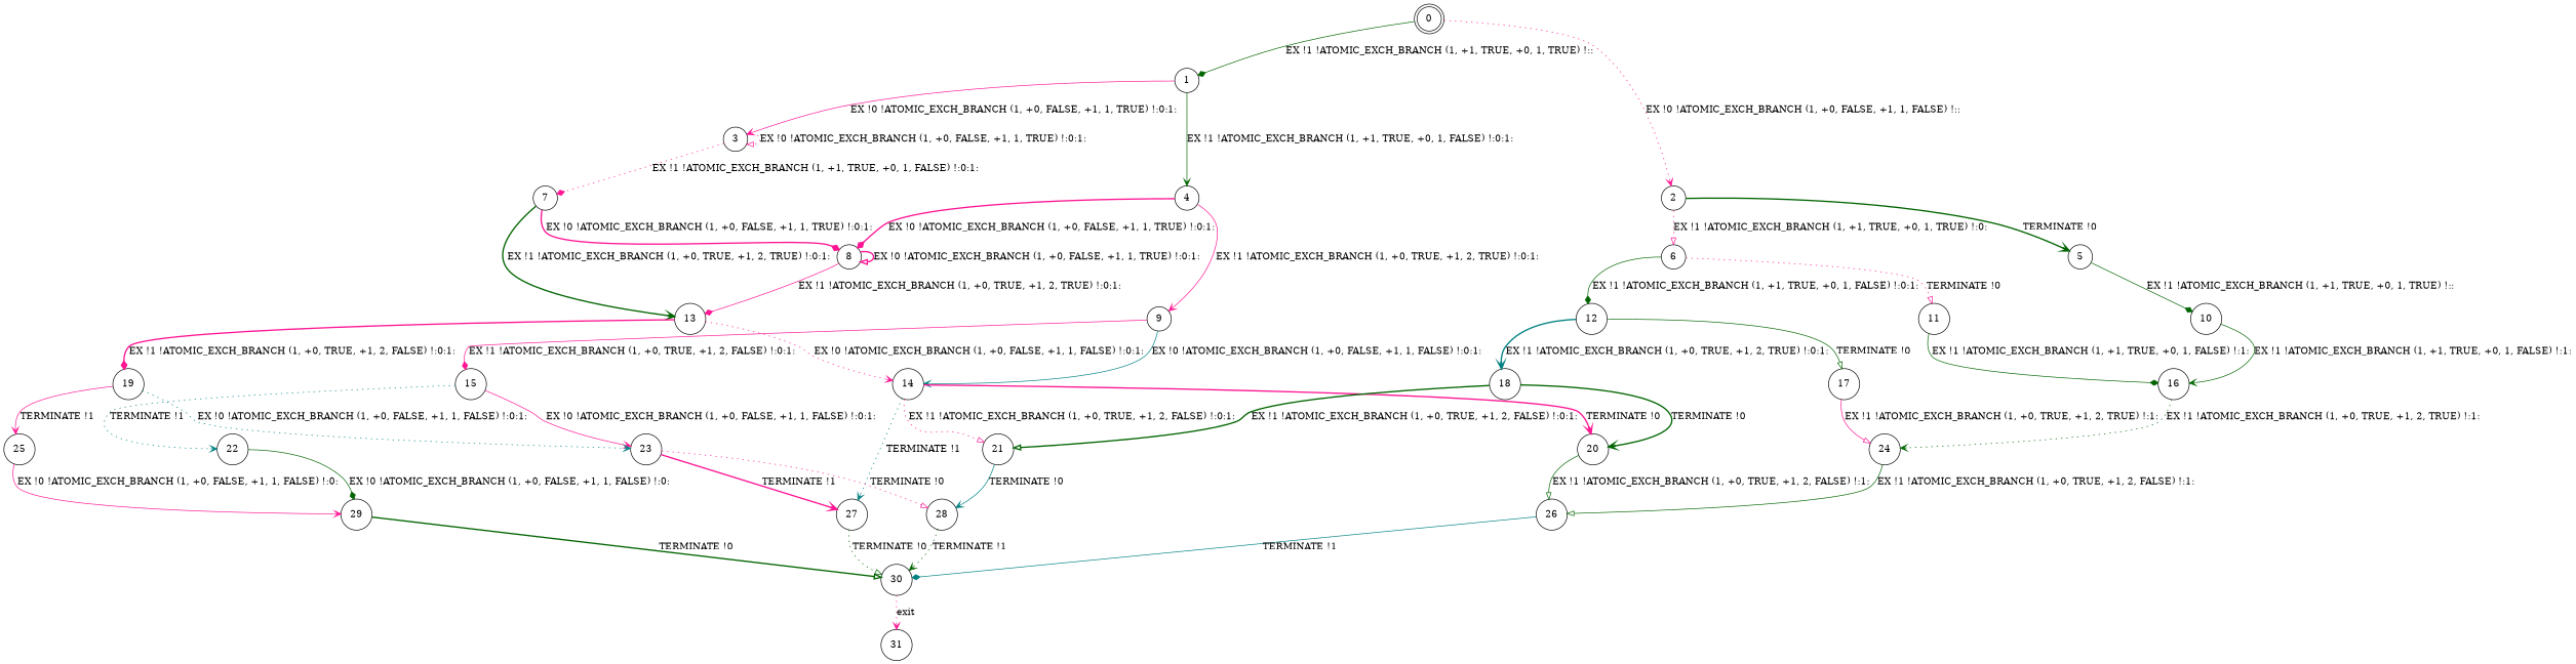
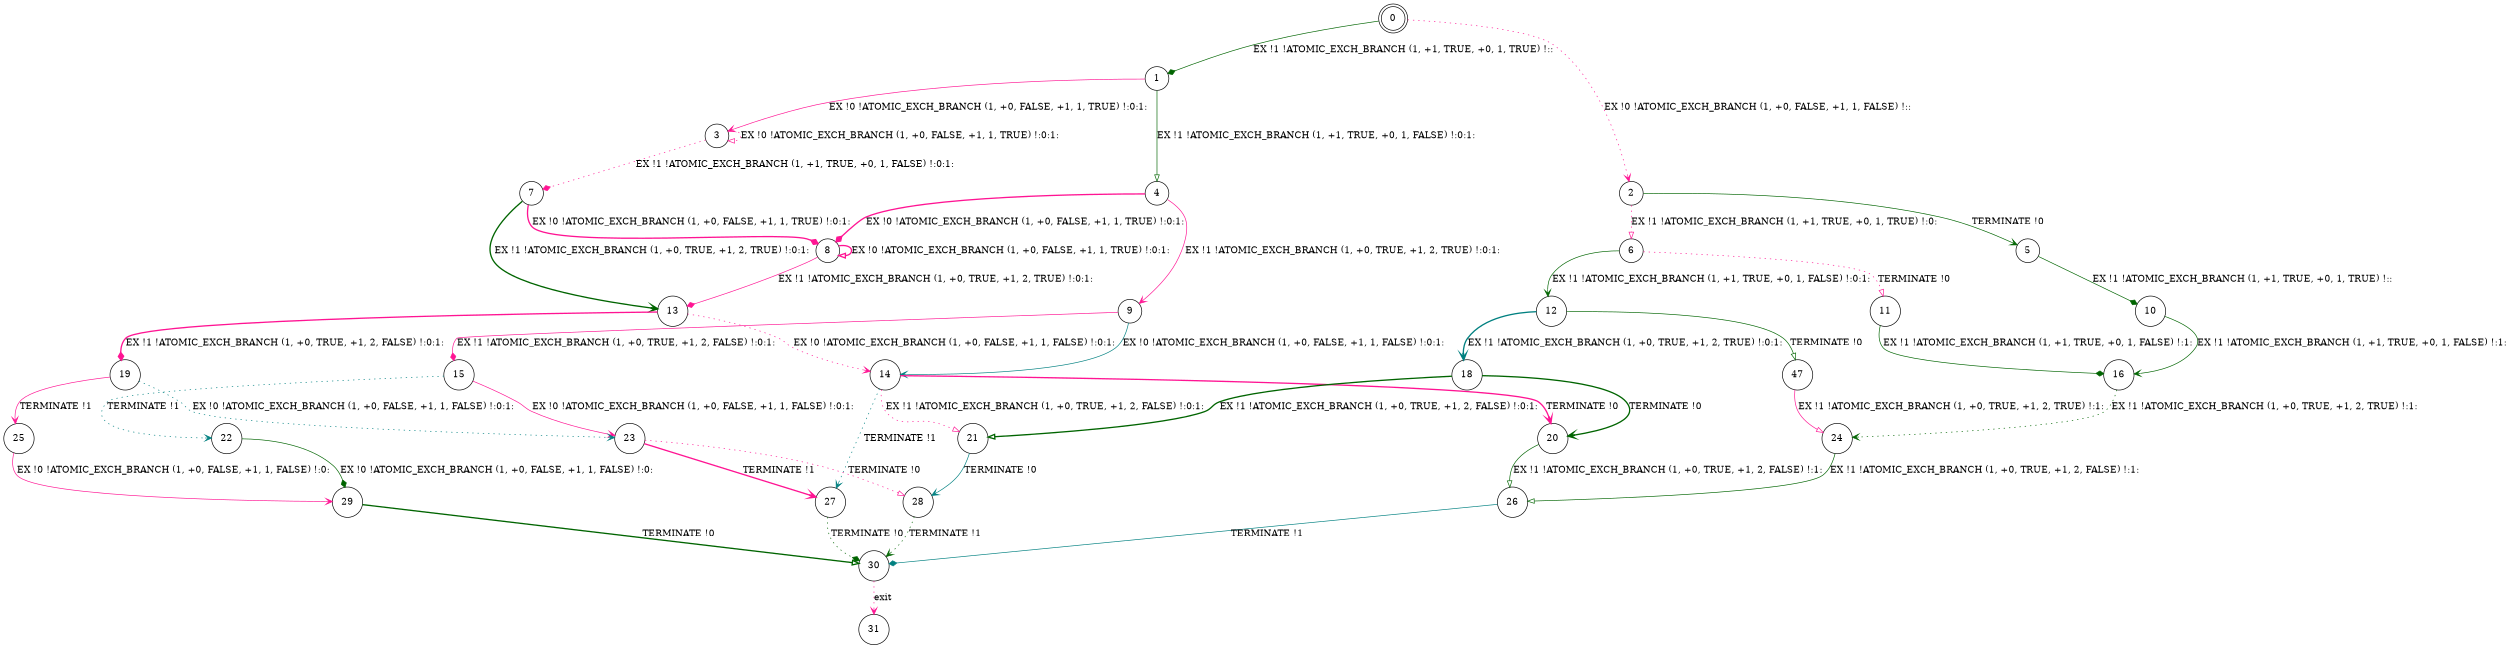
  digraph {
    node [shape=circle]
    edge [arrowhead=vee color=deeppink style=solid]
    0 [peripheries=2]
    1
    2
    3
    4
    5
    6
    7
    8
    9
    10
    11
    12
    13
    14
    15
    16
-   17
+   17 [label=47]
    18
    19
    20
    21
    27
    22
    23
    24
    25
    26
    28
    29
    30
    31
    0 -> 1 [arrowhead=diamond color=darkgreen label="EX !1 !ATOMIC_EXCH_BRANCH (1, +1, TRUE, +0, 1, TRUE) !::"]
    0 -> 2 [label="EX !0 !ATOMIC_EXCH_BRANCH (1, +0, FALSE, +1, 1, FALSE) !::" style=dotted]
    1 -> 3 [label="EX !0 !ATOMIC_EXCH_BRANCH (1, +0, FALSE, +1, 1, TRUE) !:0:1:"]
-   1 -> 4 [color=darkgreen label="EX !1 !ATOMIC_EXCH_BRANCH (1, +1, TRUE, +0, 1, FALSE) !:0:1:"]
-   2 -> 5 [color=darkgreen label="TERMINATE !0" style=bold]
+   1 -> 4 [arrowhead=onormal color=darkgreen label="EX !1 !ATOMIC_EXCH_BRANCH (1, +1, TRUE, +0, 1, FALSE) !:0:1:"]
+   2 -> 5 [color=darkgreen label="TERMINATE !0"]
    2 -> 6 [arrowhead=onormal label="EX !1 !ATOMIC_EXCH_BRANCH (1, +1, TRUE, +0, 1, TRUE) !:0:" style=dotted]
    3 -> 3 [arrowhead=onormal label="EX !0 !ATOMIC_EXCH_BRANCH (1, +0, FALSE, +1, 1, TRUE) !:0:1:" style=dotted]
    3 -> 7 [arrowhead=diamond label="EX !1 !ATOMIC_EXCH_BRANCH (1, +1, TRUE, +0, 1, FALSE) !:0:1:" style=dotted]
    4 -> 8 [arrowhead=diamond label="EX !0 !ATOMIC_EXCH_BRANCH (1, +0, FALSE, +1, 1, TRUE) !:0:1:" style=bold]
    4 -> 9 [label="EX !1 !ATOMIC_EXCH_BRANCH (1, +0, TRUE, +1, 2, TRUE) !:0:1:"]
    5 -> 10 [arrowhead=diamond color=darkgreen label="EX !1 !ATOMIC_EXCH_BRANCH (1, +1, TRUE, +0, 1, TRUE) !::"]
    6 -> 11 [arrowhead=onormal label="TERMINATE !0" style=dotted]
-   6 -> 12 [arrowhead=diamond color=darkgreen label="EX !1 !ATOMIC_EXCH_BRANCH (1, +1, TRUE, +0, 1, FALSE) !:0:1:"]
+   6 -> 12 [color=darkgreen label="EX !1 !ATOMIC_EXCH_BRANCH (1, +1, TRUE, +0, 1, FALSE) !:0:1:"]
    7 -> 8 [arrowhead=diamond label="EX !0 !ATOMIC_EXCH_BRANCH (1, +0, FALSE, +1, 1, TRUE) !:0:1:" style=bold]
    7 -> 13 [color=darkgreen label="EX !1 !ATOMIC_EXCH_BRANCH (1, +0, TRUE, +1, 2, TRUE) !:0:1:" style=bold]
    8 -> 8 [arrowhead=onormal label="EX !0 !ATOMIC_EXCH_BRANCH (1, +0, FALSE, +1, 1, TRUE) !:0:1:" style=bold]
    8 -> 13 [arrowhead=diamond label="EX !1 !ATOMIC_EXCH_BRANCH (1, +0, TRUE, +1, 2, TRUE) !:0:1:"]
    9 -> 14 [color=teal label="EX !0 !ATOMIC_EXCH_BRANCH (1, +0, FALSE, +1, 1, FALSE) !:0:1:"]
    9 -> 15 [arrowhead=diamond label="EX !1 !ATOMIC_EXCH_BRANCH (1, +0, TRUE, +1, 2, FALSE) !:0:1:"]
    10 -> 16 [color=darkgreen label="EX !1 !ATOMIC_EXCH_BRANCH (1, +1, TRUE, +0, 1, FALSE) !:1:"]
    11 -> 16 [arrowhead=diamond color=darkgreen label="EX !1 !ATOMIC_EXCH_BRANCH (1, +1, TRUE, +0, 1, FALSE) !:1:"]
    12 -> 17 [arrowhead=onormal color=darkgreen label="TERMINATE !0"]
    12 -> 18 [color=teal label="EX !1 !ATOMIC_EXCH_BRANCH (1, +0, TRUE, +1, 2, TRUE) !:0:1:" style=bold]
    13 -> 14 [label="EX !0 !ATOMIC_EXCH_BRANCH (1, +0, FALSE, +1, 1, FALSE) !:0:1:" style=dotted]
    13 -> 19 [arrowhead=diamond label="EX !1 !ATOMIC_EXCH_BRANCH (1, +0, TRUE, +1, 2, FALSE) !:0:1:" style=bold]
    14 -> 20 [label="TERMINATE !0" style=bold]
    14 -> 21 [arrowhead=onormal label="EX !1 !ATOMIC_EXCH_BRANCH (1, +0, TRUE, +1, 2, FALSE) !:0:1:" style=dotted]
    14 -> 27 [color=teal label="TERMINATE !1" style=dotted]
    15 -> 22 [color=teal label="TERMINATE !1" style=dotted]
    15 -> 23 [label="EX !0 !ATOMIC_EXCH_BRANCH (1, +0, FALSE, +1, 1, FALSE) !:0:1:"]
    16 -> 24 [color=darkgreen label="EX !1 !ATOMIC_EXCH_BRANCH (1, +0, TRUE, +1, 2, TRUE) !:1:" style=dotted]
    17 -> 24 [arrowhead=onormal label="EX !1 !ATOMIC_EXCH_BRANCH (1, +0, TRUE, +1, 2, TRUE) !:1:"]
    18 -> 20 [color=darkgreen label="TERMINATE !0" style=bold]
    18 -> 21 [arrowhead=onormal color=darkgreen label="EX !1 !ATOMIC_EXCH_BRANCH (1, +0, TRUE, +1, 2, FALSE) !:0:1:" style=bold]
    19 -> 23 [color=teal label="EX !0 !ATOMIC_EXCH_BRANCH (1, +0, FALSE, +1, 1, FALSE) !:0:1:" style=dotted]
    19 -> 25 [label="TERMINATE !1"]
    20 -> 26 [arrowhead=onormal color=darkgreen label="EX !1 !ATOMIC_EXCH_BRANCH (1, +0, TRUE, +1, 2, FALSE) !:1:"]
    21 -> 28 [color=teal label="TERMINATE !0"]
-   27 -> 30 [arrowhead=onormal color=darkgreen label="TERMINATE !0" style=dotted]
+   27 -> 30 [arrowhead=diamond color=darkgreen label="TERMINATE !0" style=dotted]
    22 -> 29 [arrowhead=diamond color=darkgreen label="EX !0 !ATOMIC_EXCH_BRANCH (1, +0, FALSE, +1, 1, FALSE) !:0:"]
    23 -> 27 [label="TERMINATE !1" style=bold]
    23 -> 28 [arrowhead=onormal label="TERMINATE !0" style=dotted]
    24 -> 26 [arrowhead=onormal color=darkgreen label="EX !1 !ATOMIC_EXCH_BRANCH (1, +0, TRUE, +1, 2, FALSE) !:1:"]
    25 -> 29 [label="EX !0 !ATOMIC_EXCH_BRANCH (1, +0, FALSE, +1, 1, FALSE) !:0:"]
    26 -> 30 [arrowhead=diamond color=teal label="TERMINATE !1"]
    28 -> 30 [color=darkgreen label="TERMINATE !1" style=dotted]
    29 -> 30 [arrowhead=onormal color=darkgreen label="TERMINATE !0" style=bold]
    30 -> 31 [label=exit style=dotted]
  }
